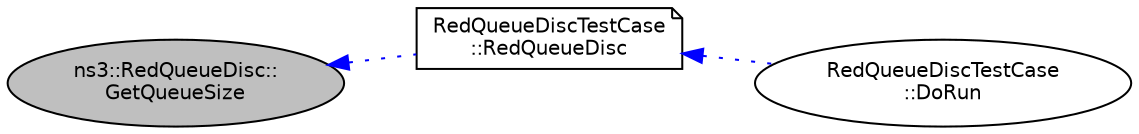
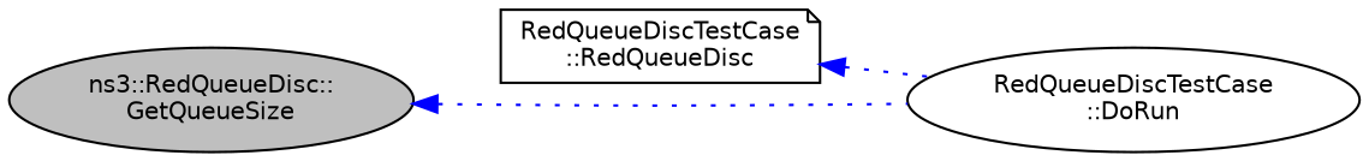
  digraph {
    rankdir=LR
    node [color=black fillcolor=white fontname=Helvetica fontsize=10 shape=ellipse style=filled]
    edge [color=blue dir=back fontname=Helvetica fontsize=10 labelfontname=Helvetica labelfontsize=10 style=dotted]
    n1 [fillcolor=grey75 fontcolor=black height=0.2 label="ns3::RedQueueDisc::\lGetQueueSize" width=0.4]
    n2 [height=0.2 label="RedQueueDiscTestCase\l::RedQueueDisc" shape=note width=0.4]
    n3 [height=0.2 label="RedQueueDiscTestCase\l::DoRun" width=0.4]
-   n1 -> n2
+   n1 -> n3
    n2 -> n3
  }
